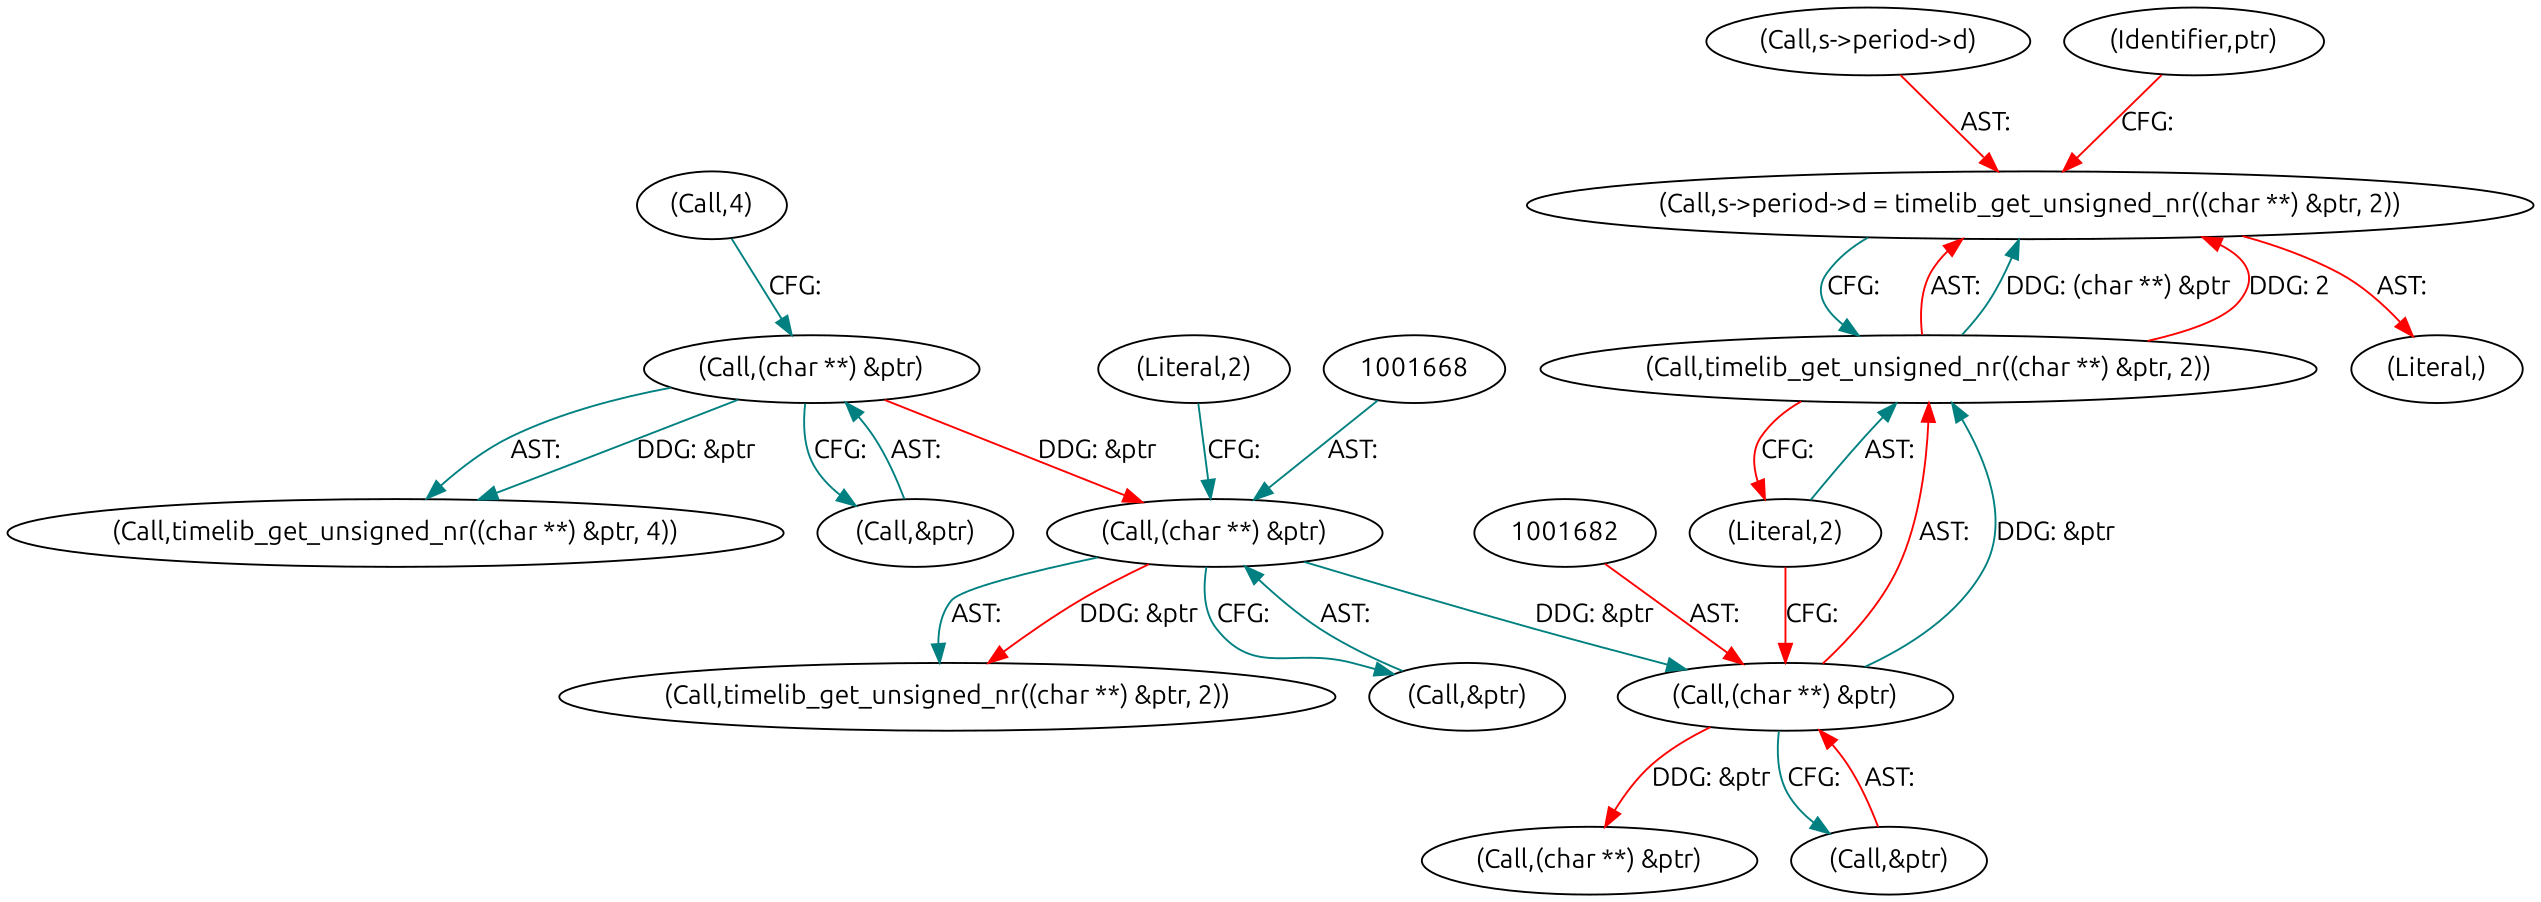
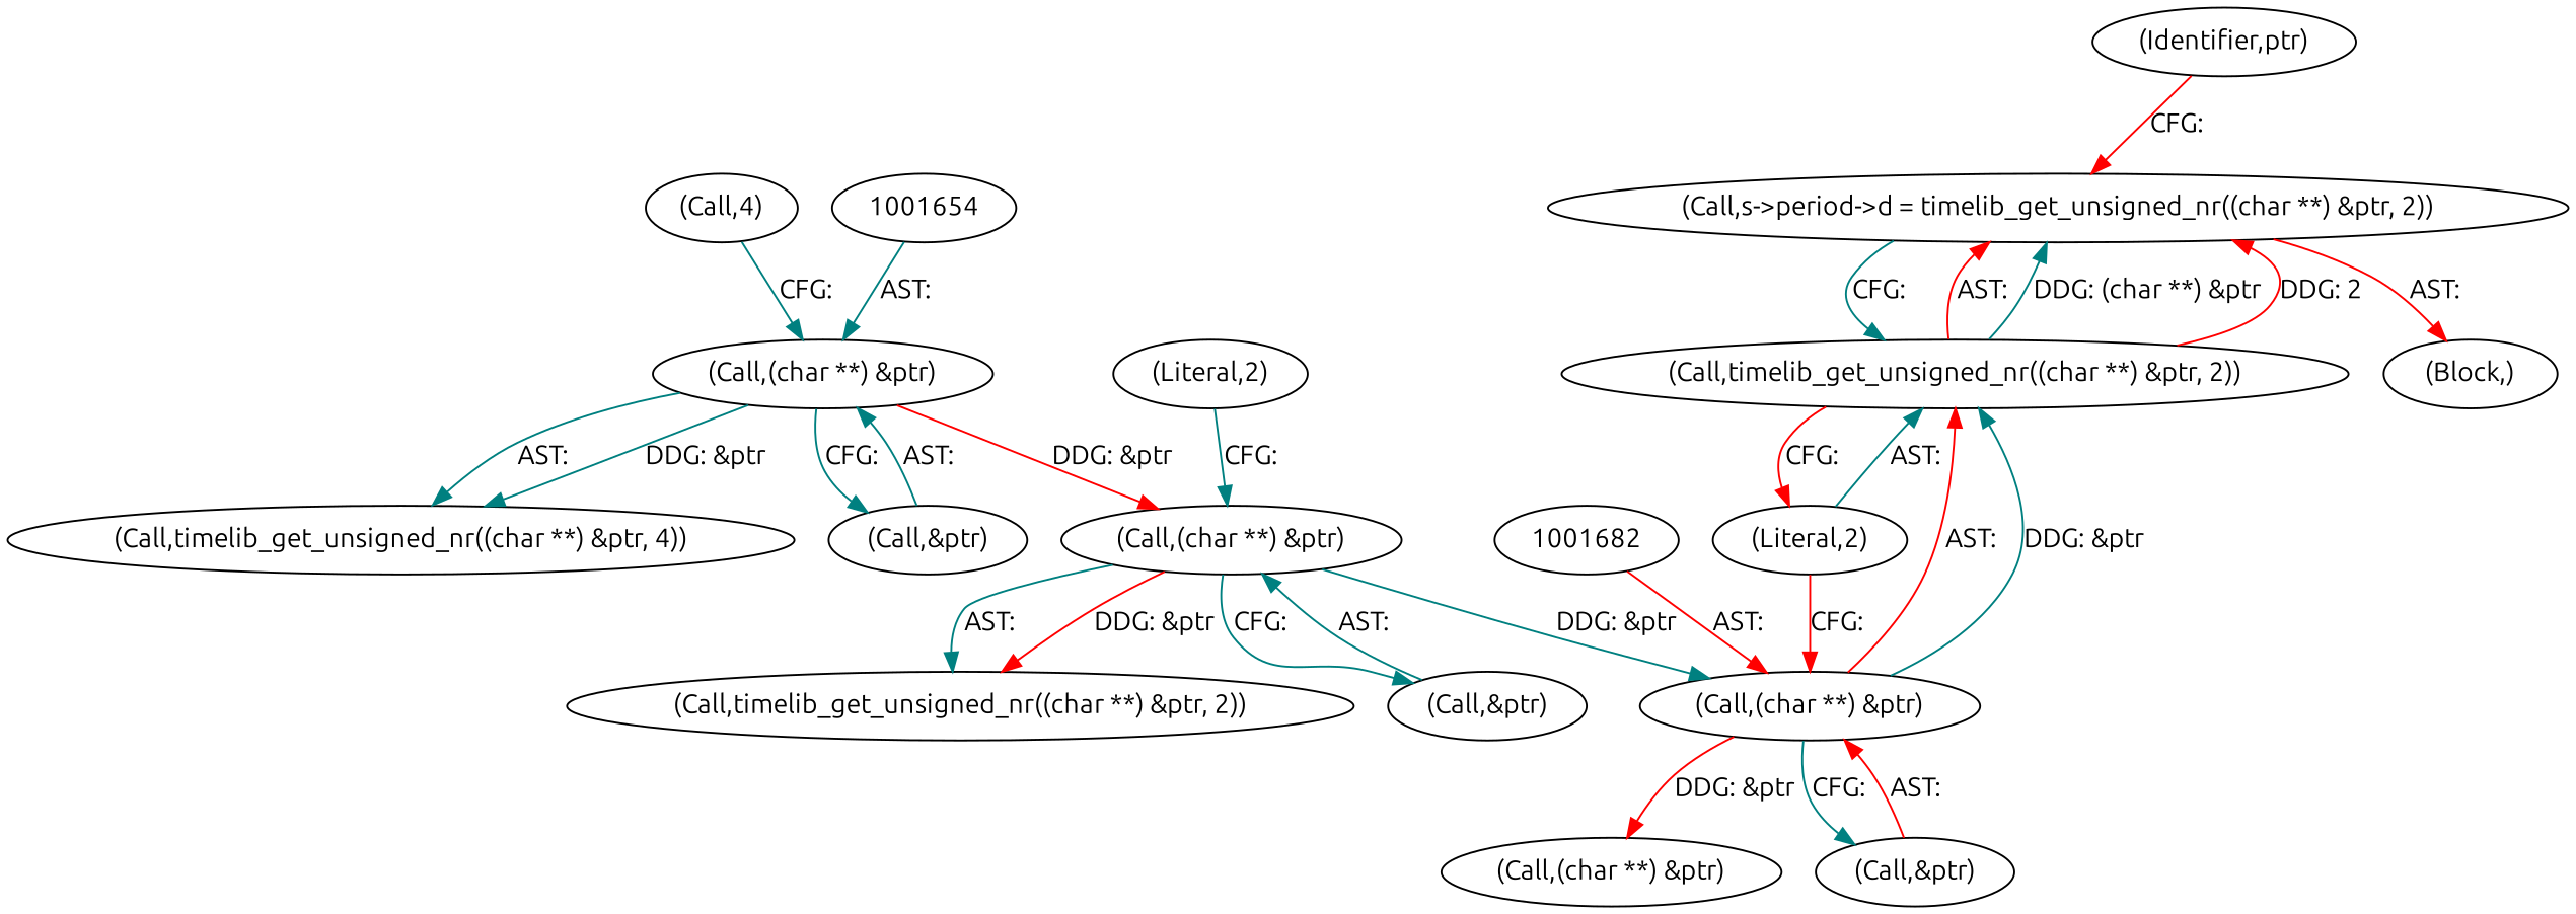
  digraph {
    fontname=Ubuntu
    node [fontname=Ubuntu]
    edge [color=teal fontname=Ubuntu]
    n1 [label="(Call,s->period->d = timelib_get_unsigned_nr((char **) &ptr, 2))"]
    n2 [label="(Call,timelib_get_unsigned_nr((char **) &ptr, 2))"]
-   n3 [label="(Literal,)"]
+   n3 [label="(Block,)"]
    n4 [label="(Literal,2)"]
    n5 [label="(Call,(char **) &ptr)"]
    n6 [label="(Call,(char **) &ptr)"]
    n7 [label="(Call,&ptr)"]
    n8 [label="(Call,(char **) &ptr)"]
    n9 [label="(Call,timelib_get_unsigned_nr((char **) &ptr, 2))"]
    n10 [label="(Call,&ptr)"]
    n11 [label="(Call,(char **) &ptr)"]
    n12 [label="(Call,timelib_get_unsigned_nr((char **) &ptr, 4))"]
    n13 [label="(Call,&ptr)"]
-   n14 [label="(Call,s->period->d)"]
    n15 [label="(Call,4)"]
    n16 [label="(Identifier,ptr)"]
    n17 [label="(Literal,2)"]
    1001682
-   1001668
+   1001654
    n1 -> n2 [label="CFG: "]
    n1 -> n3 [color=red label="AST: "]
    n2 -> n1 [color=red label="AST: "]
    n2 -> n1 [label="DDG: (char **) &ptr"]
    n2 -> n1 [color=red label="DDG: 2"]
    n2 -> n4 [color=red label="CFG: "]
    n4 -> n2 [label="AST: "]
    n4 -> n5 [color=red label="CFG: "]
    n5 -> n2 [color=red label="AST: "]
    n5 -> n2 [label="DDG: &ptr"]
    n5 -> n6 [color=red label="DDG: &ptr"]
    n5 -> n7 [label="CFG: "]
    n7 -> n5 [color=red label="AST: "]
    n8 -> n5 [label="DDG: &ptr"]
    n8 -> n9 [label="AST: "]
    n8 -> n9 [color=red label="DDG: &ptr"]
    n8 -> n10 [label="CFG: "]
    n10 -> n8 [label="AST: "]
    n11 -> n8 [color=red label="DDG: &ptr"]
    n11 -> n12 [label="AST: "]
    n11 -> n12 [label="DDG: &ptr"]
    n11 -> n13 [label="CFG: "]
    n13 -> n11 [label="AST: "]
-   n14 -> n1 [color=red label="AST: "]
    n15 -> n11 [label="CFG: "]
    n16 -> n1 [color=red label="CFG: "]
    n17 -> n8 [label="CFG: "]
    1001682 -> n5 [color=red label="AST: "]
-   1001668 -> n8 [label="AST: "]
+   1001654 -> n11 [label="AST: "]
  }
